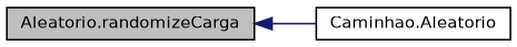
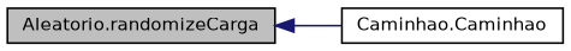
  digraph {
    rankdir=LR
    node [color=black fontname=Helvetica fontsize=10 shape=record style=filled]
    n1 [fillcolor=grey75 fontcolor=black height=0.2 label="Aleatorio.randomizeCarga" width=0.4]
-   n2 [fillcolor=white height=0.2 label="Caminhao.Aleatorio" width=0.4]
+   n2 [fillcolor=white height=0.2 label="Caminhao.Caminhao" width=0.4]
    n1 -> n2 [color=midnightblue dir=back fontname=Helvetica fontsize=10 labelfontname=Helvetica labelfontsize=10 style=solid]
  }
